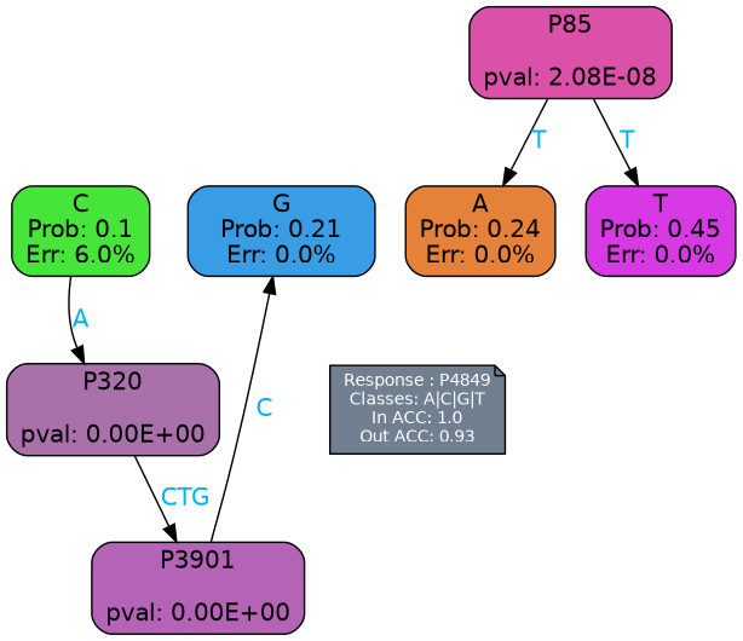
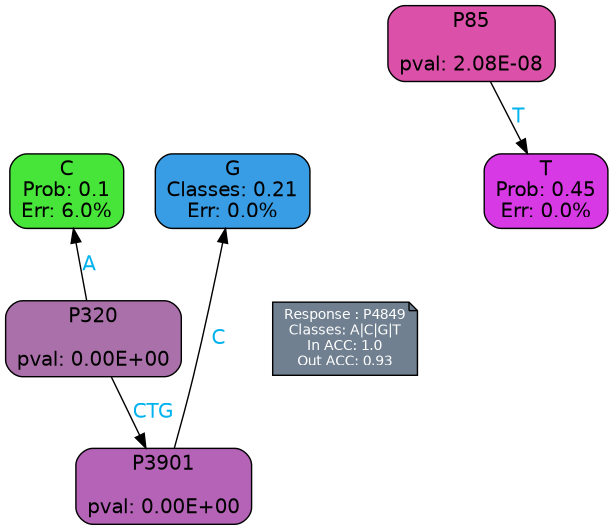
  digraph {
    ranksep=equally
    splines=polylines
    node [color=black fontname=helvetica shape=box style="filled, rounded"]
    edge [fontcolor=deepskyblue2 fontname=helvetica]
    n1 [fillcolor="#47e539" label="C\nProb: 0.1\nErr: 6.0%"]
-   n2 [fillcolor="#e58139" label="A\nProb: 0.24\nErr: 0.0%"]
    n3 [fillcolor="#d739e5" label="T\nProb: 0.45\nErr: 0.0%"]
-   n4 [fillcolor="#399de5" label="G\nProb: 0.21\nErr: 0.0%"]
+   n4 [fillcolor="#399de5" label="G\nClasses: 0.21\nErr: 0.0%"]
    n5 [align=left fillcolor=slategray fontcolor=white fontsize=10 label="Response : P4849\nClasses: A|C|G|T\nIn ACC: 1.0\nOut ACC: 0.93\n" shape=note style=filled]
    n6 [fillcolor="#aa70aa" label="P320\n\npval: 0.00E+00"]
    n7 [fillcolor="#b563b7" label="P3901\n\npval: 0.00E+00"]
    n8 [fillcolor="#db51a9" label="P85\n\npval: 2.08E-08"]
    subgraph sub_1 {
      rank=same
      n1
-     n2
      n3
      n4
    }
    subgraph sub_2 {
      rank=same
      n5
      n6
    }
-   n1 -> n6 [label=A]
+   n6 -> n1 [label=A]
    n6 -> n7 [label=CTG]
    n7 -> n4 [label=C]
-   n8 -> n2 [label=T]
    n8 -> n3 [label=T]
  }
